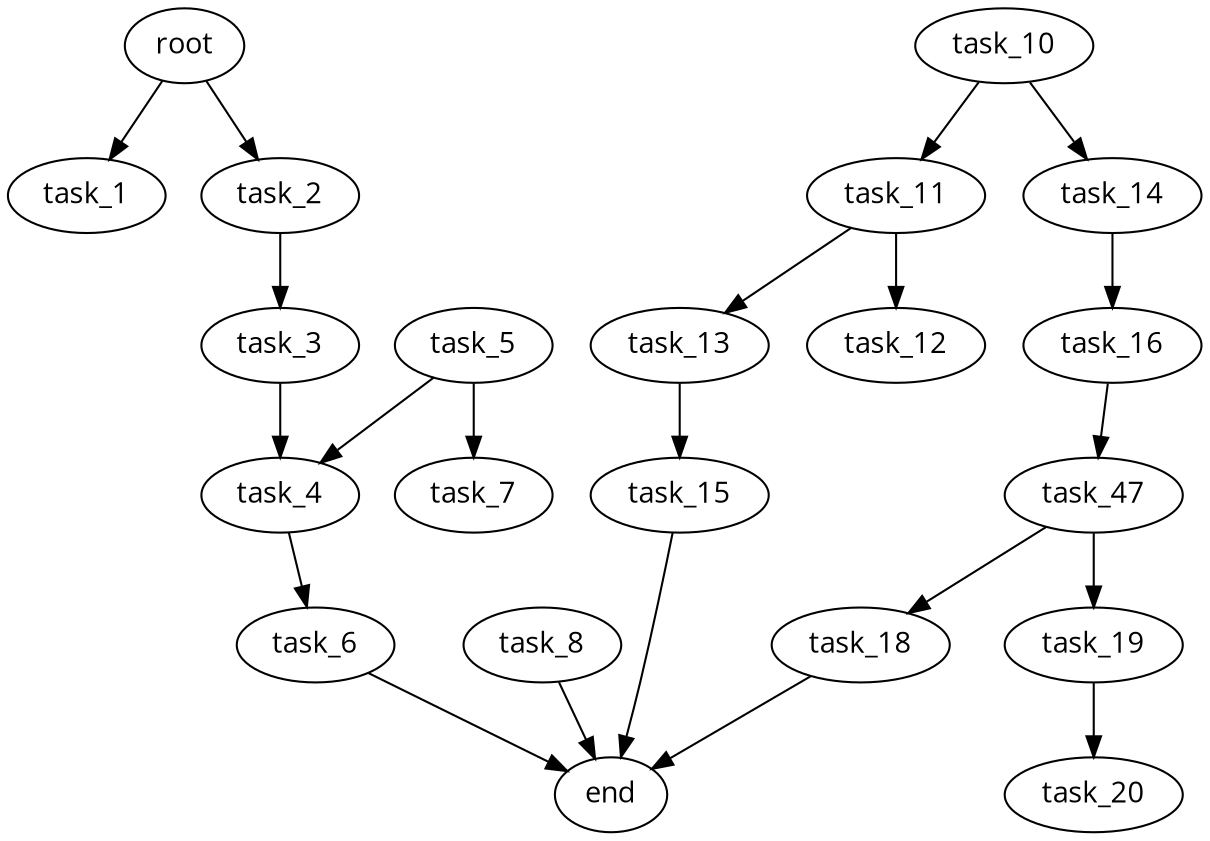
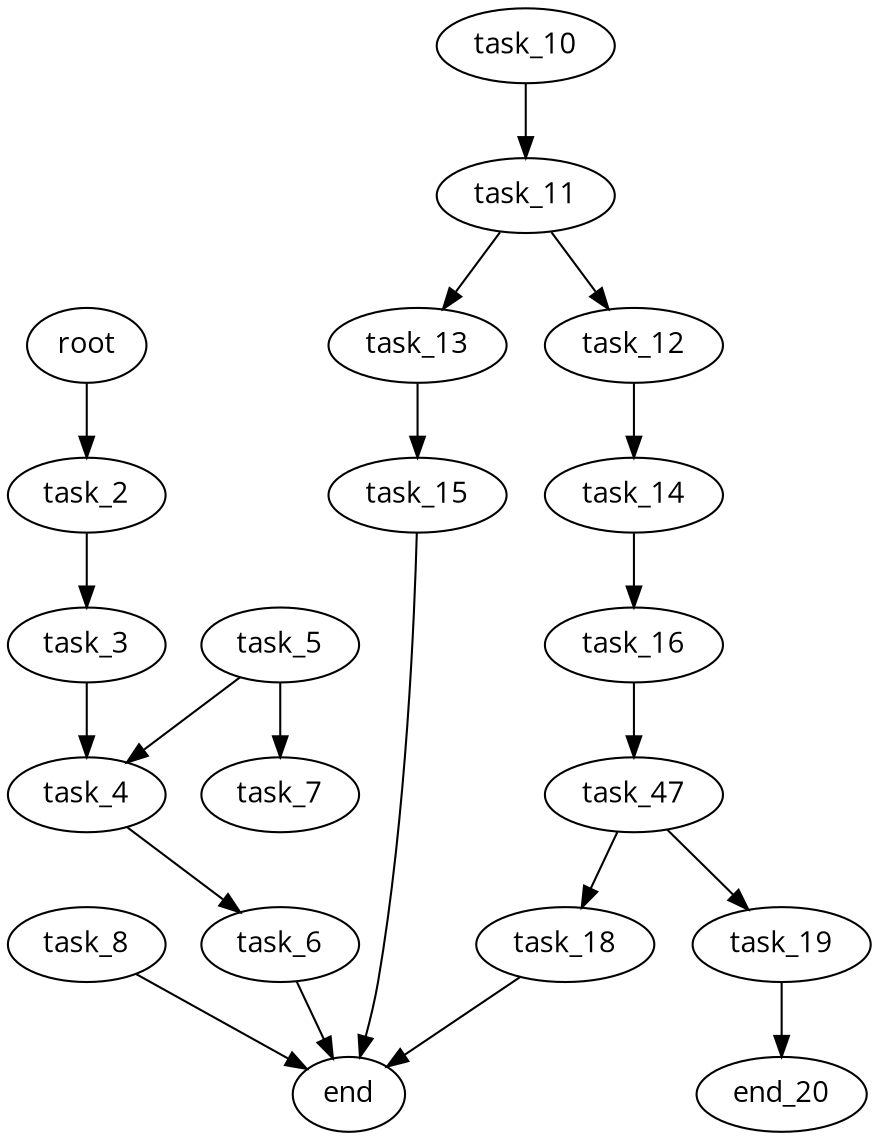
  digraph {
    fontname="Open Sans"
    node [fontname="Open Sans"]
    edge [fontname="Open Sans"]
    root
-   task_1
    task_2
    task_3
    task_4
    task_6
    task_5
    task_7
    end
    task_8
    task_10
    task_11
    task_12
    task_13
    task_14
    task_15
    task_16
    n18 [label=task_47]
    task_18
    task_19
-   task_20
-   root -> task_1
+   task_20 [label=end_20]
    root -> task_2
    task_2 -> task_3
    task_3 -> task_4
    task_4 -> task_6
    task_6 -> end
    task_5 -> task_4
    task_5 -> task_7
    task_8 -> end
    task_10 -> task_11
    task_11 -> task_12
    task_11 -> task_13
-   task_10 -> task_14
+   task_12 -> task_14
    task_13 -> task_15
    task_14 -> task_16
    task_15 -> end
    task_16 -> n18
    n18 -> task_18
    n18 -> task_19
    task_18 -> end
    task_19 -> task_20
  }
